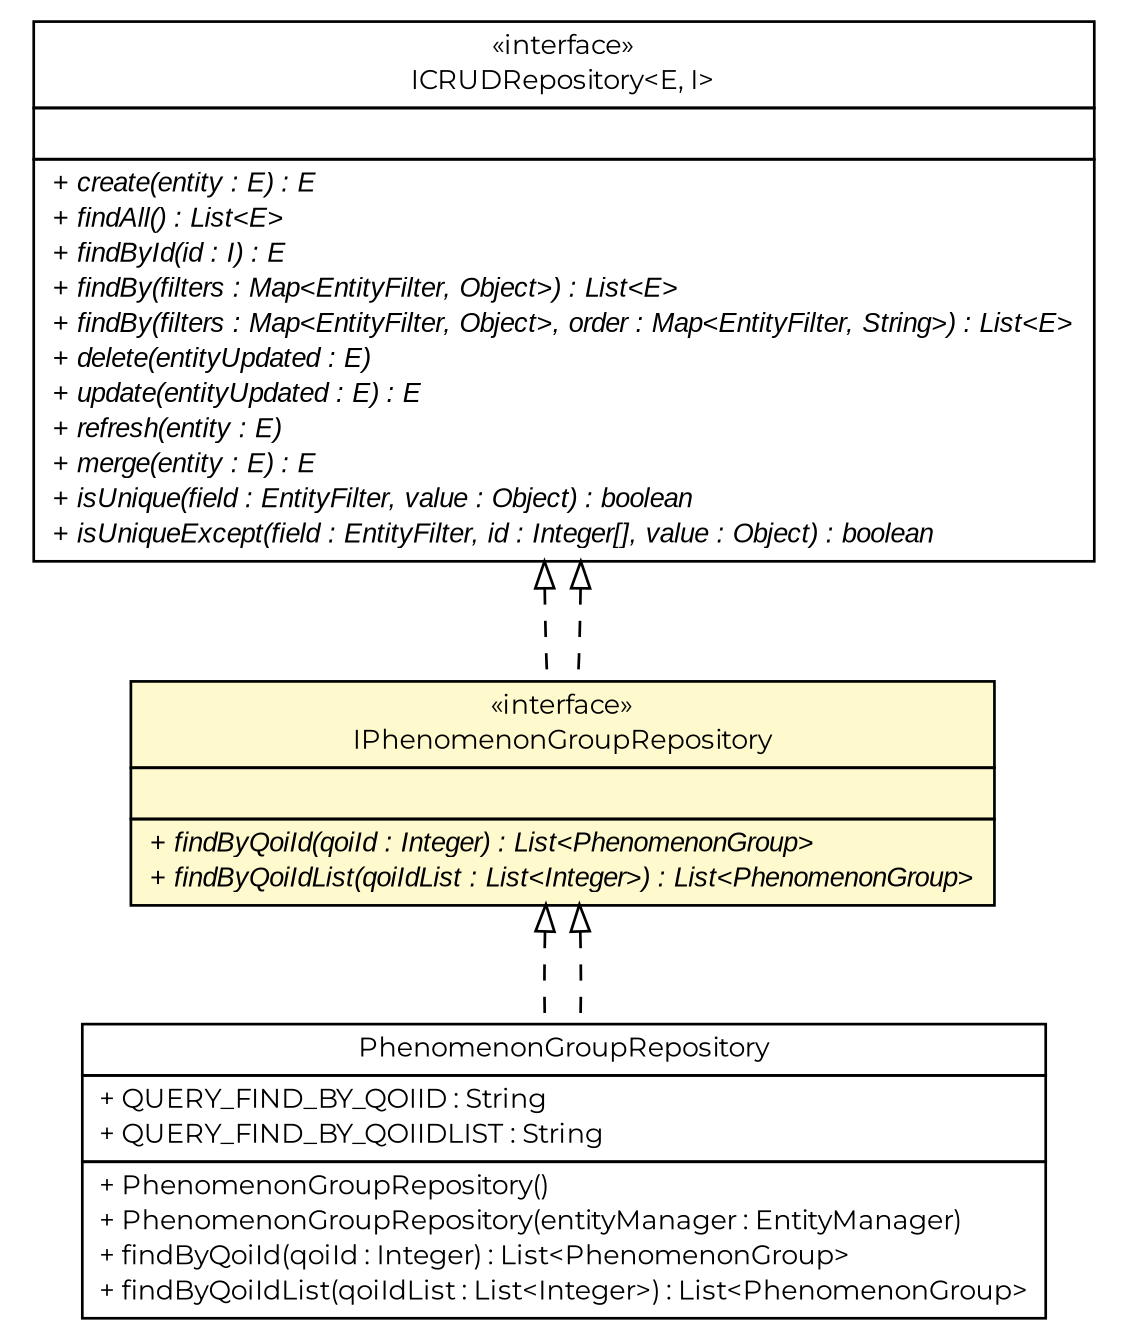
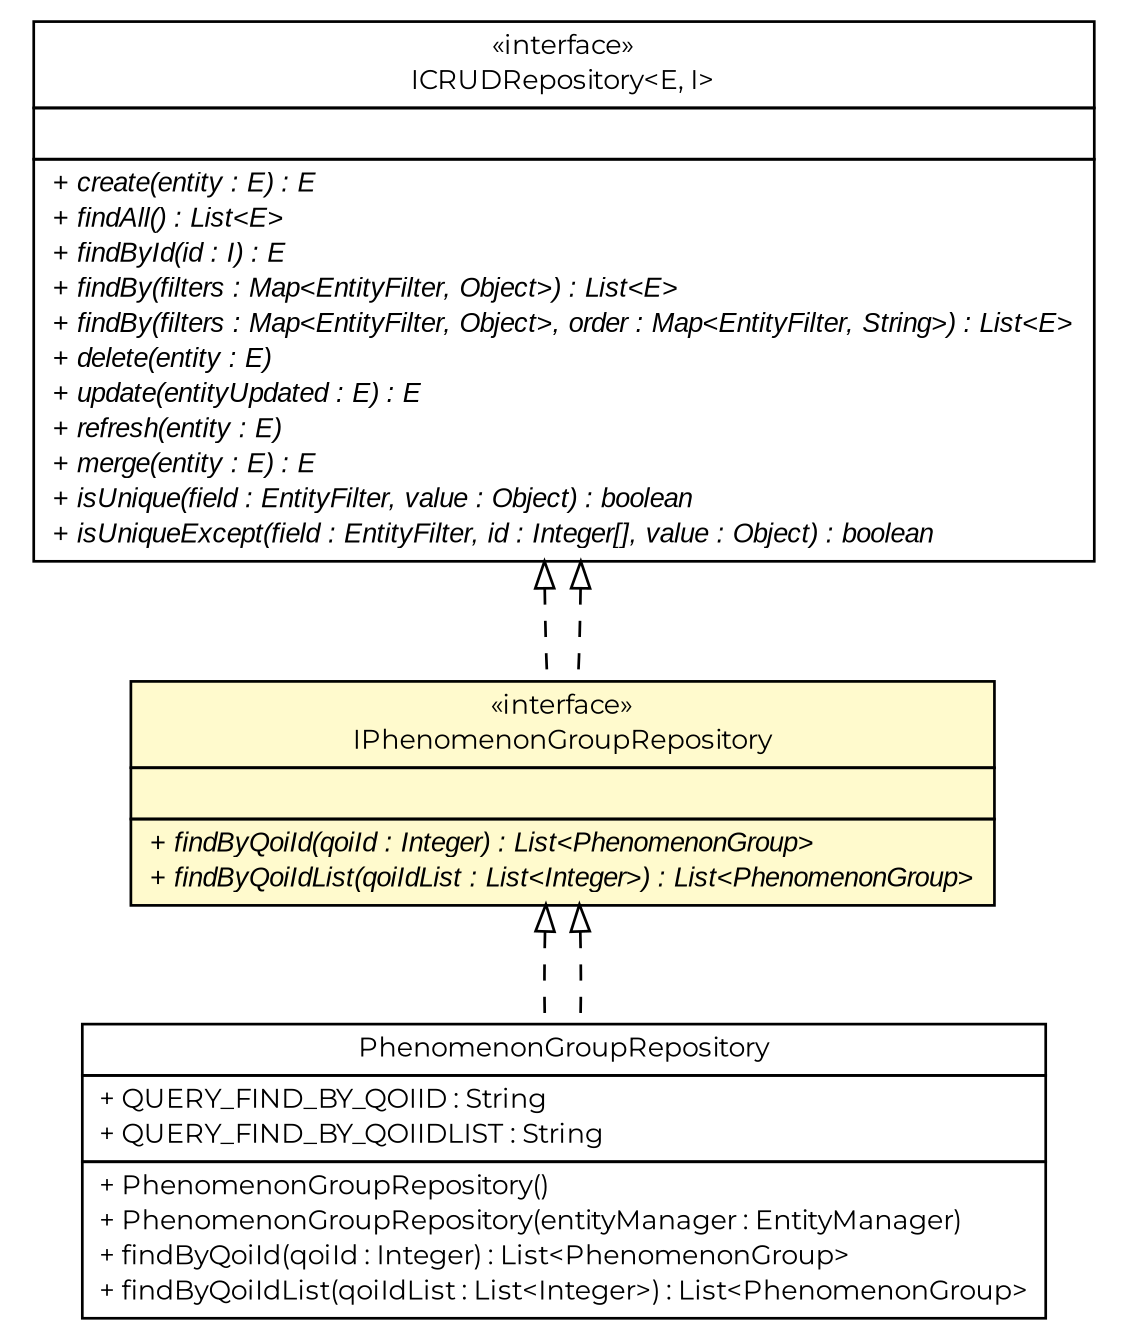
  digraph {
    nodesep=0.25
    ranksep=0.5
    fontname=Montserrat
    node [fontcolor=black fontname=Montserrat fontsize=10.0 shape=plaintext]
    edge [arrowtail=empty dir=back fontname=Montserrat fontsize=10 headport=p labelfontname=arial labelfontsize=10 style=dashed tailport=p]
-   n1 [label=<<table title="gov.sandia.cf.dao.ICRUDRepository" border="0" cellborder="1" cellspacing="0" cellpadding="2" port="p" href="./ICRUDRepository.html"> 		<tr><td><table border="0" cellspacing="0" cellpadding="1"> <tr><td align="center" balign="center"> &#171;interface&#187; </td></tr> <tr><td align="center" balign="center"> ICRUDRepository&lt;E, I&gt; </td></tr> 		</table></td></tr> 		<tr><td><table border="0" cellspacing="0" cellpadding="1"> <tr><td align="left" balign="left">  </td></tr> 		</table></td></tr> 		<tr><td><table border="0" cellspacing="0" cellpadding="1"> <tr><td align="left" balign="left"><font face="arial italic" point-size="10.0"> + create(entity : E) : E </font></td></tr> <tr><td align="left" balign="left"><font face="arial italic" point-size="10.0"> + findAll() : List&lt;E&gt; </font></td></tr> <tr><td align="left" balign="left"><font face="arial italic" point-size="10.0"> + findById(id : I) : E </font></td></tr> <tr><td align="left" balign="left"><font face="arial italic" point-size="10.0"> + findBy(filters : Map&lt;EntityFilter, Object&gt;) : List&lt;E&gt; </font></td></tr> <tr><td align="left" balign="left"><font face="arial italic" point-size="10.0"> + findBy(filters : Map&lt;EntityFilter, Object&gt;, order : Map&lt;EntityFilter, String&gt;) : List&lt;E&gt; </font></td></tr> <tr><td align="left" balign="left"><font face="arial italic" point-size="10.0"> + delete(entityUpdated : E) </font></td></tr> <tr><td align="left" balign="left"><font face="arial italic" point-size="10.0"> + update(entityUpdated : E) : E </font></td></tr> <tr><td align="left" balign="left"><font face="arial italic" point-size="10.0"> + refresh(entity : E) </font></td></tr> <tr><td align="left" balign="left"><font face="arial italic" point-size="10.0"> + merge(entity : E) : E </font></td></tr> <tr><td align="left" balign="left"><font face="arial italic" point-size="10.0"> + isUnique(field : EntityFilter, value : Object) : boolean </font></td></tr> <tr><td align="left" balign="left"><font face="arial italic" point-size="10.0"> + isUniqueExcept(field : EntityFilter, id : Integer[], value : Object) : boolean </font></td></tr> 		</table></td></tr> 		</table>>]
+   n1 [label=<<table title="gov.sandia.cf.dao.ICRUDRepository" border="0" cellborder="1" cellspacing="0" cellpadding="2" port="p" href="./ICRUDRepository.html"> 		<tr><td><table border="0" cellspacing="0" cellpadding="1"> <tr><td align="center" balign="center"> &#171;interface&#187; </td></tr> <tr><td align="center" balign="center"> ICRUDRepository&lt;E, I&gt; </td></tr> 		</table></td></tr> 		<tr><td><table border="0" cellspacing="0" cellpadding="1"> <tr><td align="left" balign="left">  </td></tr> 		</table></td></tr> 		<tr><td><table border="0" cellspacing="0" cellpadding="1"> <tr><td align="left" balign="left"><font face="arial italic" point-size="10.0"> + create(entity : E) : E </font></td></tr> <tr><td align="left" balign="left"><font face="arial italic" point-size="10.0"> + findAll() : List&lt;E&gt; </font></td></tr> <tr><td align="left" balign="left"><font face="arial italic" point-size="10.0"> + findById(id : I) : E </font></td></tr> <tr><td align="left" balign="left"><font face="arial italic" point-size="10.0"> + findBy(filters : Map&lt;EntityFilter, Object&gt;) : List&lt;E&gt; </font></td></tr> <tr><td align="left" balign="left"><font face="arial italic" point-size="10.0"> + findBy(filters : Map&lt;EntityFilter, Object&gt;, order : Map&lt;EntityFilter, String&gt;) : List&lt;E&gt; </font></td></tr> <tr><td align="left" balign="left"><font face="arial italic" point-size="10.0"> + delete(entity : E) </font></td></tr> <tr><td align="left" balign="left"><font face="arial italic" point-size="10.0"> + update(entityUpdated : E) : E </font></td></tr> <tr><td align="left" balign="left"><font face="arial italic" point-size="10.0"> + refresh(entity : E) </font></td></tr> <tr><td align="left" balign="left"><font face="arial italic" point-size="10.0"> + merge(entity : E) : E </font></td></tr> <tr><td align="left" balign="left"><font face="arial italic" point-size="10.0"> + isUnique(field : EntityFilter, value : Object) : boolean </font></td></tr> <tr><td align="left" balign="left"><font face="arial italic" point-size="10.0"> + isUniqueExcept(field : EntityFilter, id : Integer[], value : Object) : boolean </font></td></tr> 		</table></td></tr> 		</table>>]
    n2 [label=<<table title="gov.sandia.cf.dao.IPhenomenonGroupRepository" border="0" cellborder="1" cellspacing="0" cellpadding="2" port="p" bgcolor="lemonChiffon" href="./IPhenomenonGroupRepository.html"> 		<tr><td><table border="0" cellspacing="0" cellpadding="1"> <tr><td align="center" balign="center"> &#171;interface&#187; </td></tr> <tr><td align="center" balign="center"> IPhenomenonGroupRepository </td></tr> 		</table></td></tr> 		<tr><td><table border="0" cellspacing="0" cellpadding="1"> <tr><td align="left" balign="left">  </td></tr> 		</table></td></tr> 		<tr><td><table border="0" cellspacing="0" cellpadding="1"> <tr><td align="left" balign="left"><font face="arial italic" point-size="10.0"> + findByQoiId(qoiId : Integer) : List&lt;PhenomenonGroup&gt; </font></td></tr> <tr><td align="left" balign="left"><font face="arial italic" point-size="10.0"> + findByQoiIdList(qoiIdList : List&lt;Integer&gt;) : List&lt;PhenomenonGroup&gt; </font></td></tr> 		</table></td></tr> 		</table>>]
    n3 [label=<<table title="gov.sandia.cf.dao.impl.PhenomenonGroupRepository" border="0" cellborder="1" cellspacing="0" cellpadding="2" port="p" href="./impl/PhenomenonGroupRepository.html"> 		<tr><td><table border="0" cellspacing="0" cellpadding="1"> <tr><td align="center" balign="center"> PhenomenonGroupRepository </td></tr> 		</table></td></tr> 		<tr><td><table border="0" cellspacing="0" cellpadding="1"> <tr><td align="left" balign="left"> + QUERY_FIND_BY_QOIID : String </td></tr> <tr><td align="left" balign="left"> + QUERY_FIND_BY_QOIIDLIST : String </td></tr> 		</table></td></tr> 		<tr><td><table border="0" cellspacing="0" cellpadding="1"> <tr><td align="left" balign="left"> + PhenomenonGroupRepository() </td></tr> <tr><td align="left" balign="left"> + PhenomenonGroupRepository(entityManager : EntityManager) </td></tr> <tr><td align="left" balign="left"> + findByQoiId(qoiId : Integer) : List&lt;PhenomenonGroup&gt; </td></tr> <tr><td align="left" balign="left"> + findByQoiIdList(qoiIdList : List&lt;Integer&gt;) : List&lt;PhenomenonGroup&gt; </td></tr> 		</table></td></tr> 		</table>>]
    n1 -> n2
    n1 -> n2
    n2 -> n3
    n2 -> n3
  }
